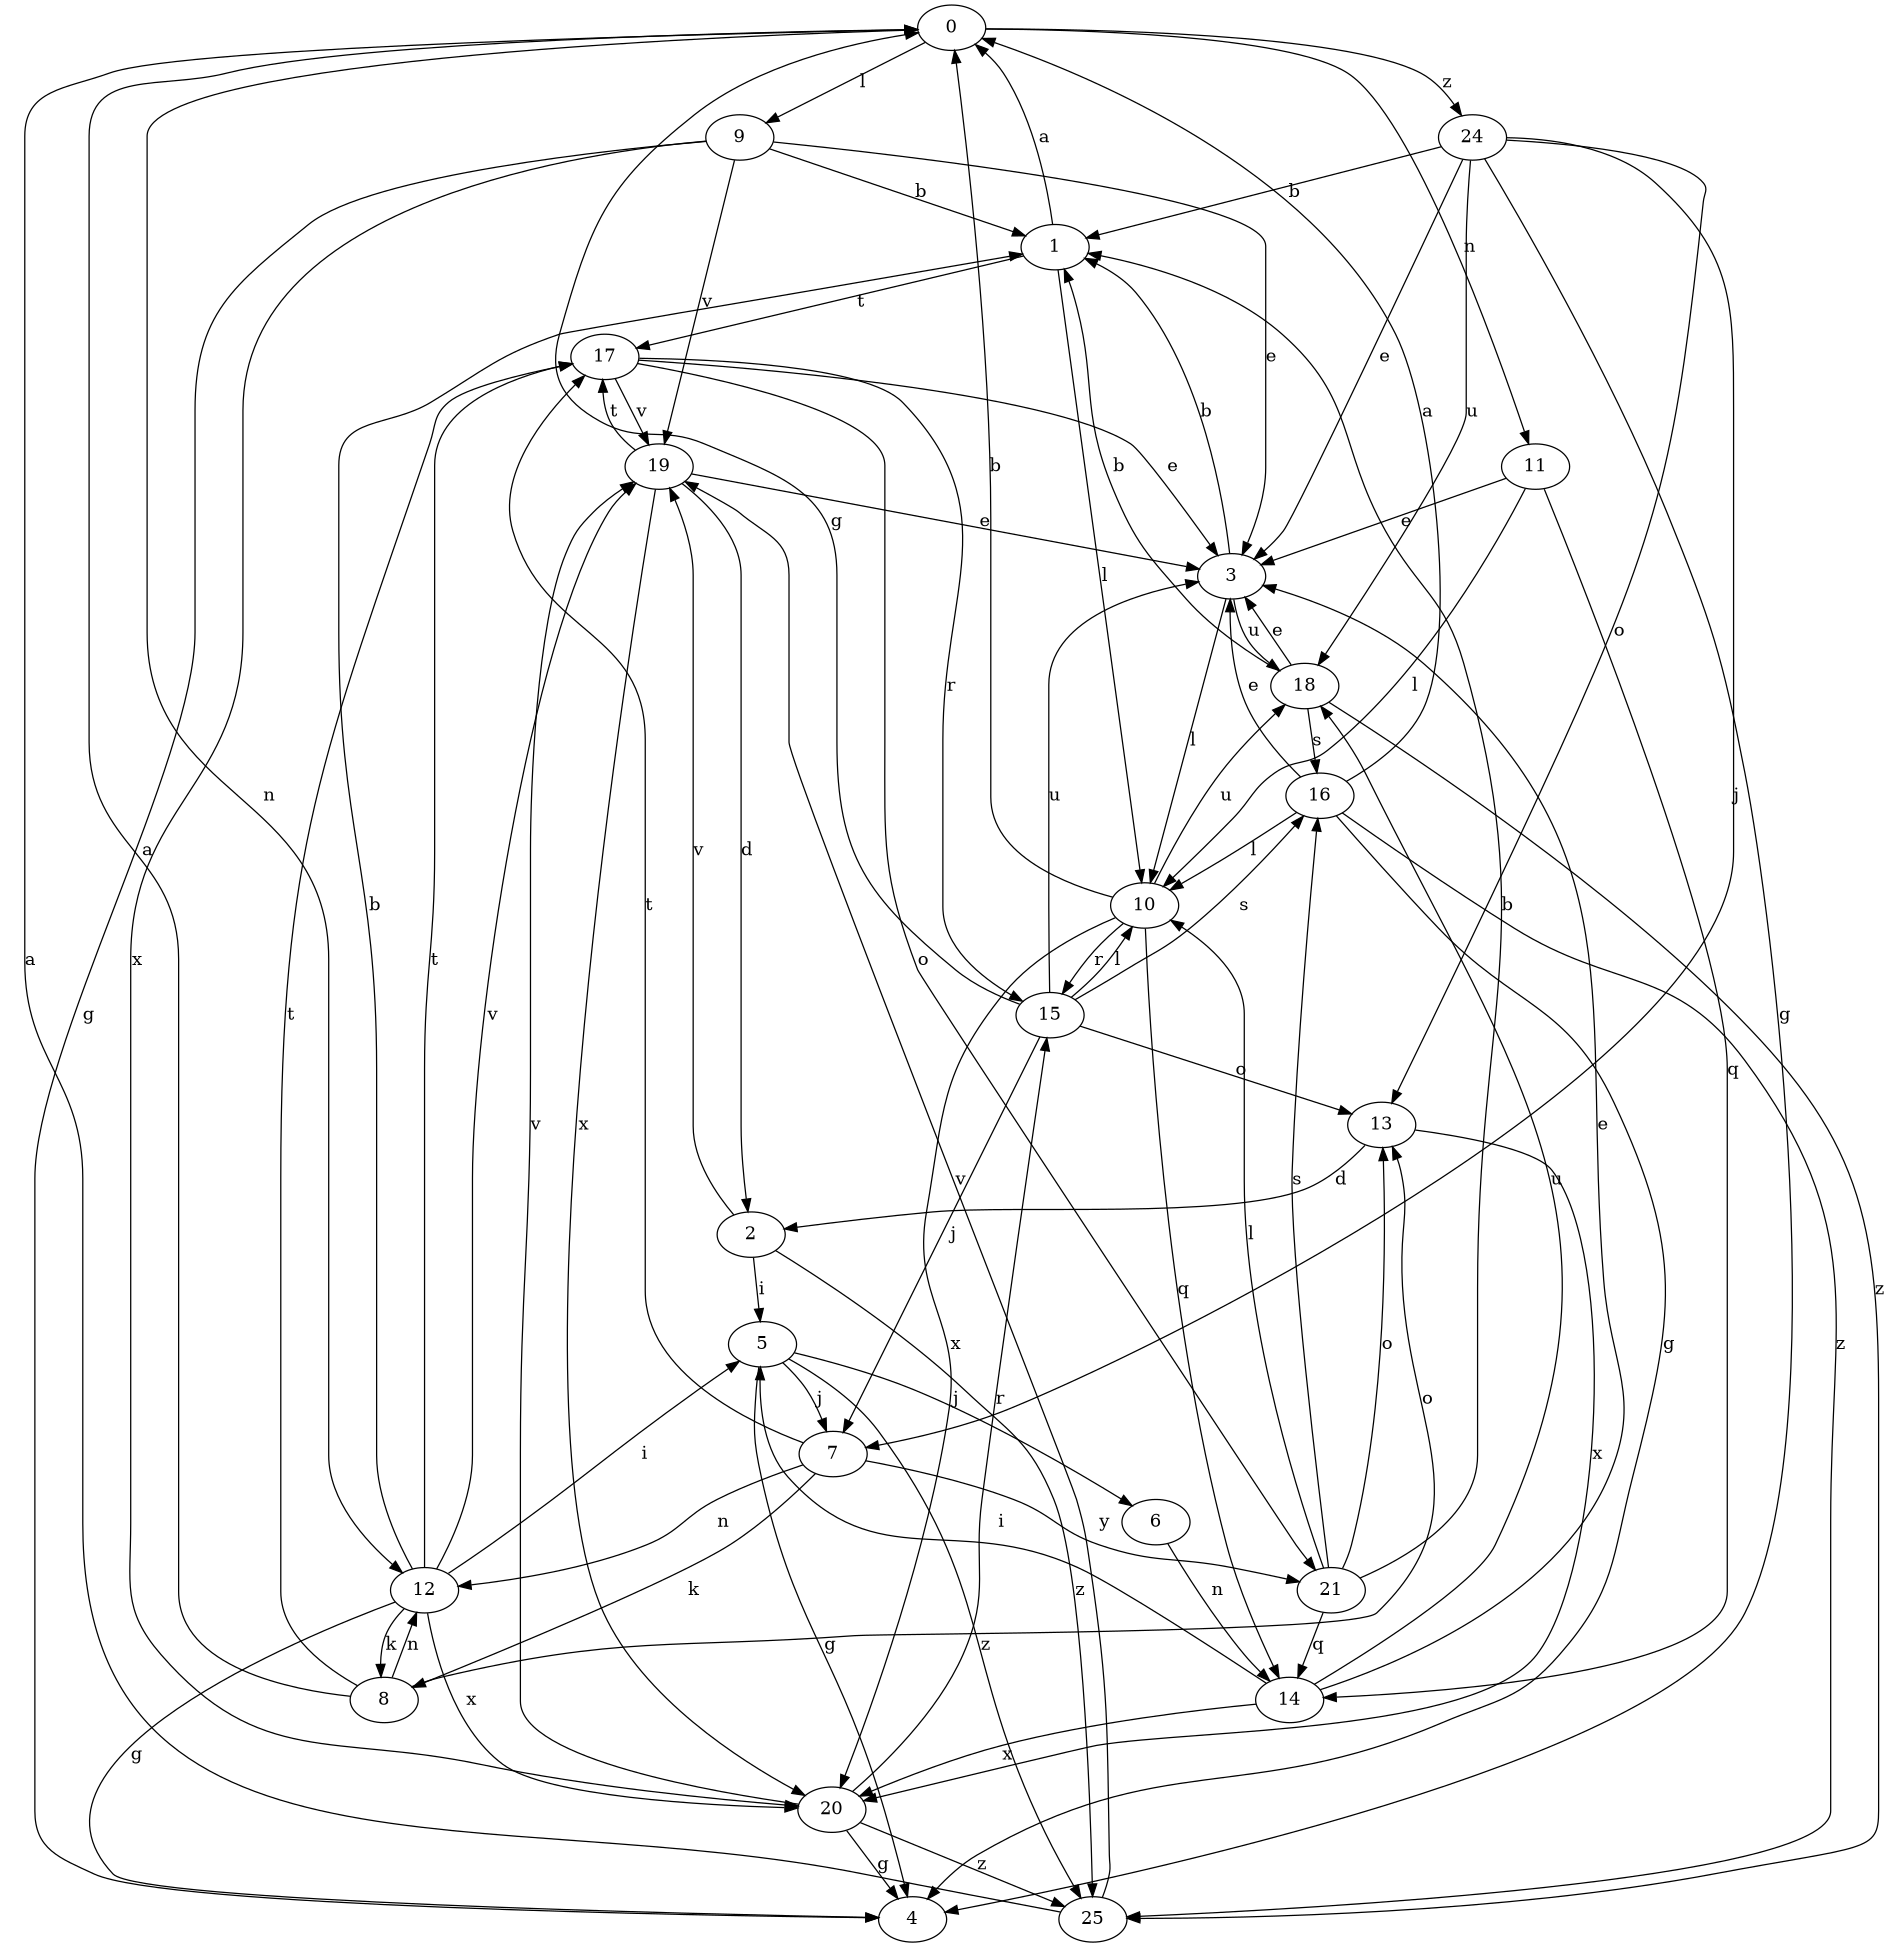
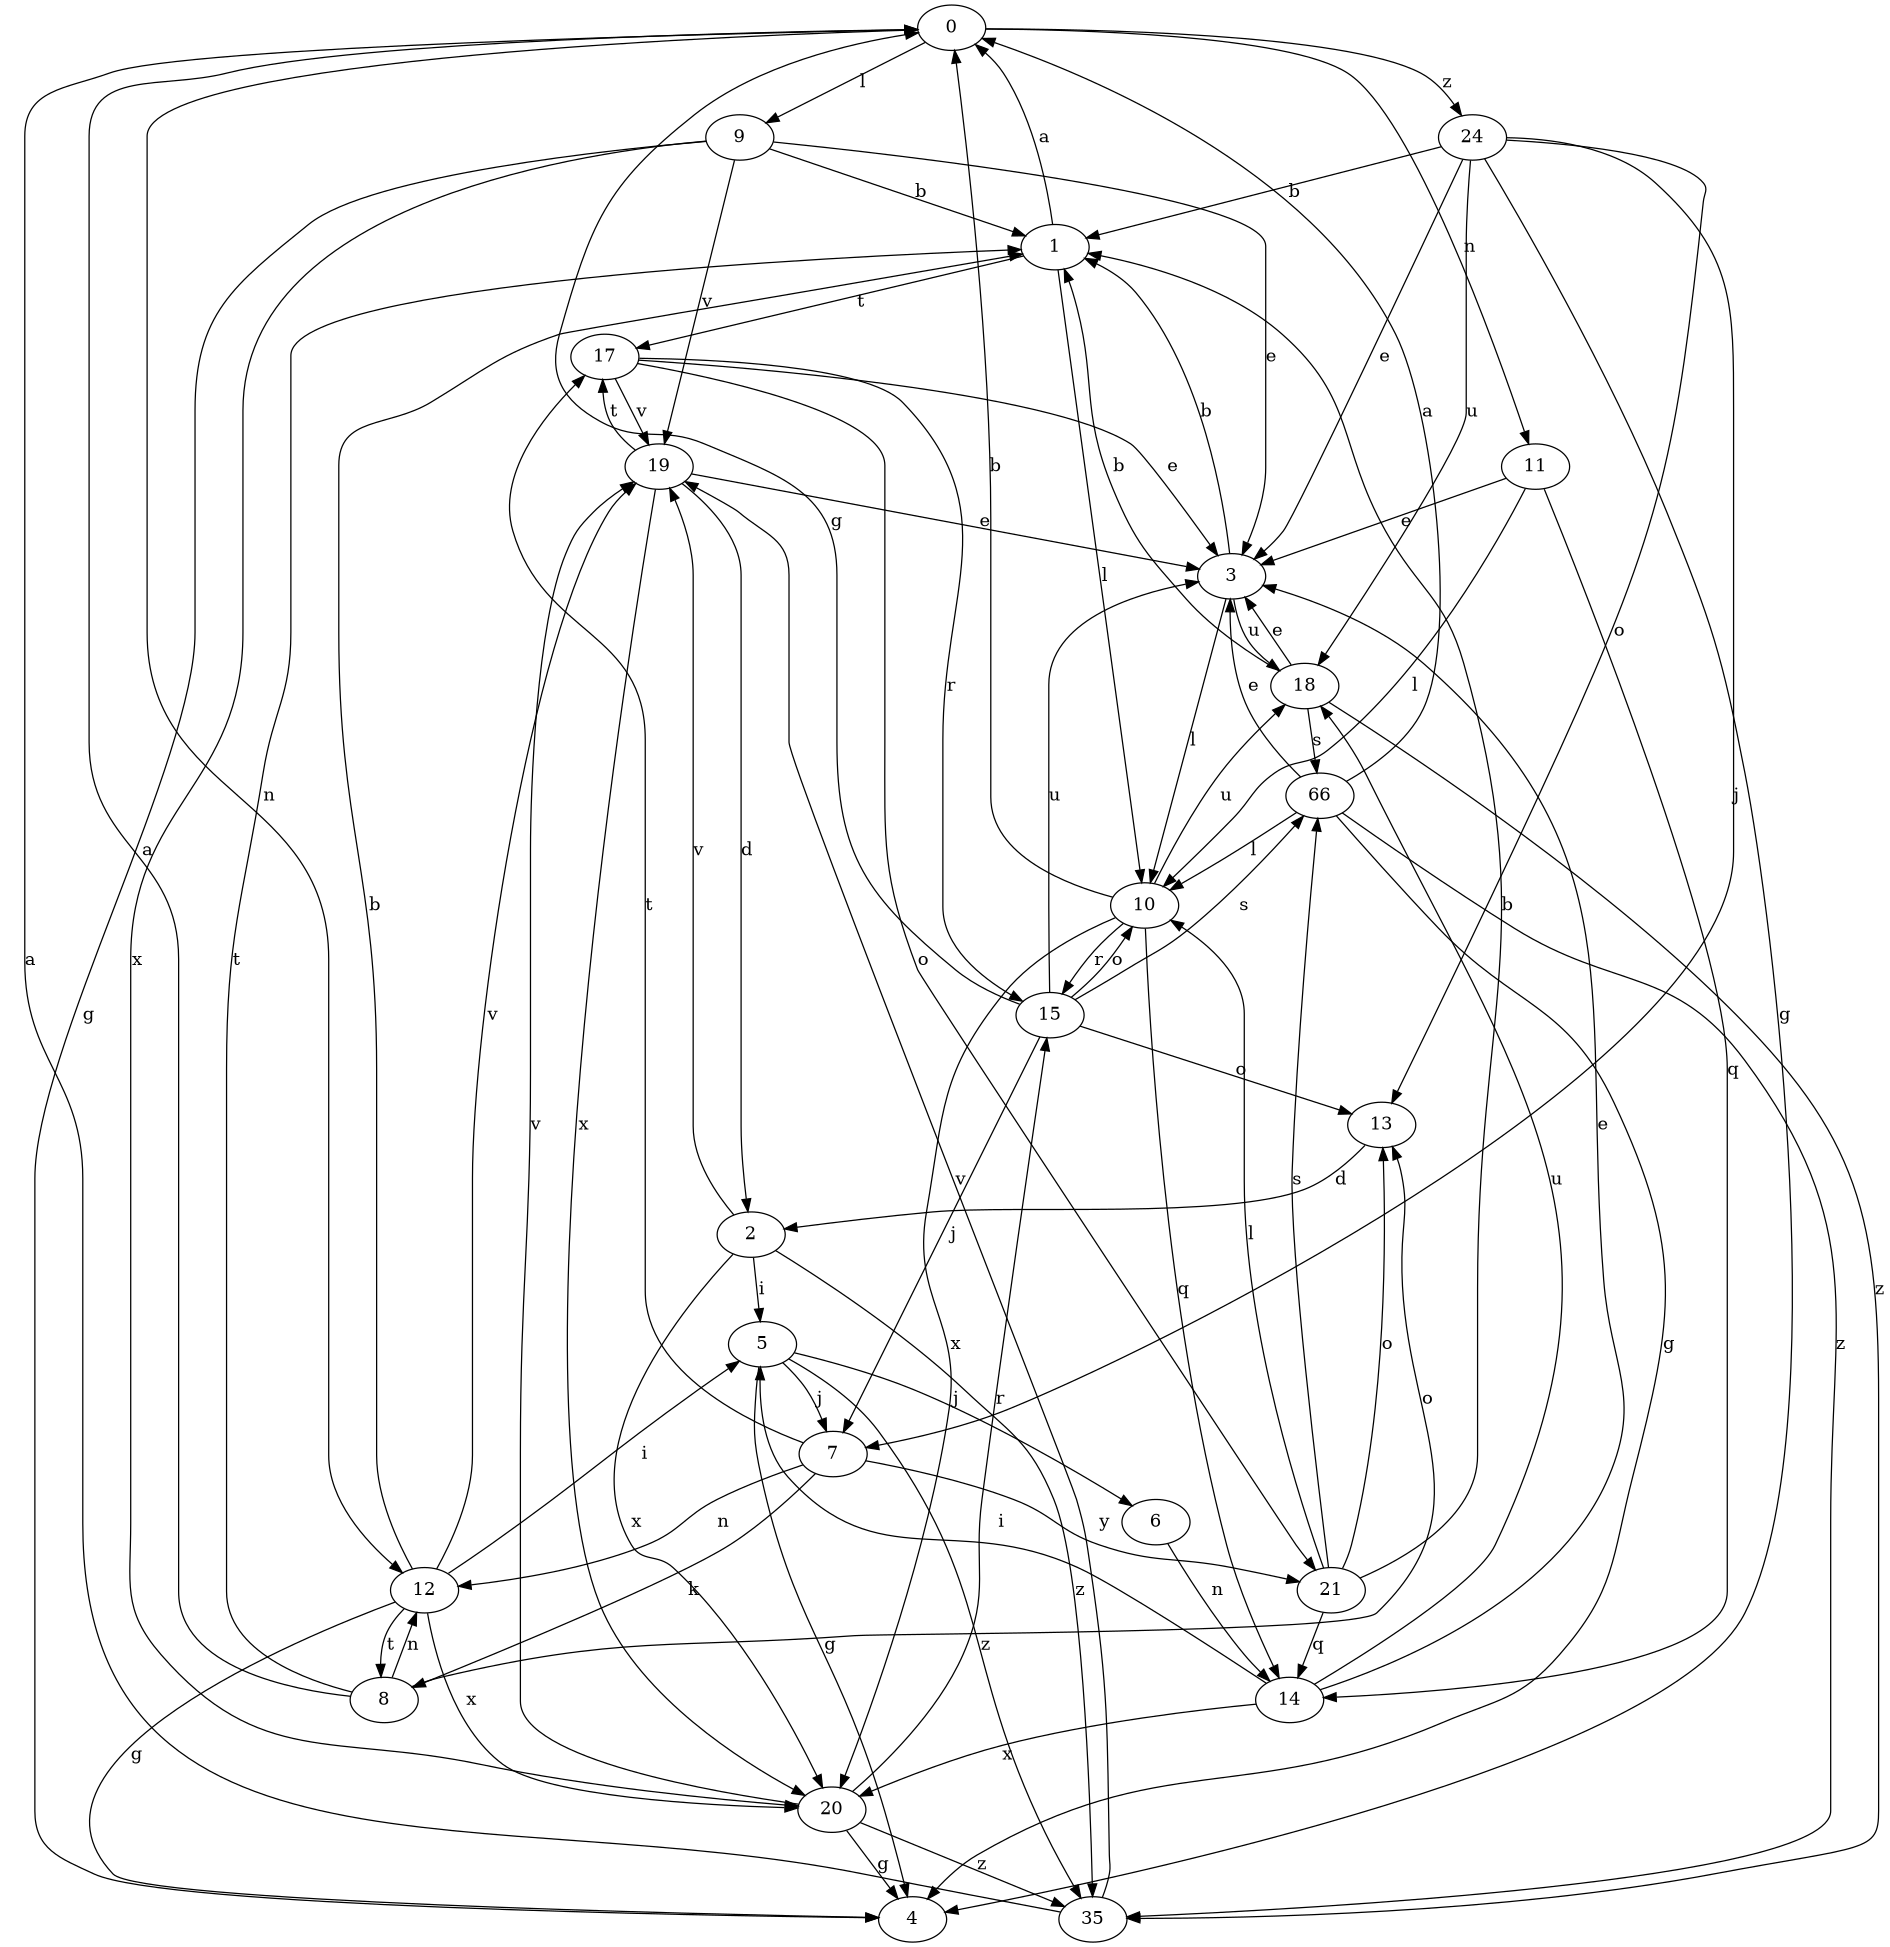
  strict digraph {
    0
    9
    11
    12
    24
    1
    19
    3
    4
    20
    10
    14
    17
    5
    8
    18
    7
    13
    15
    21
    2
-   25
+   25 [label=35]
    6
-   16
+   16 [label=66]
    0 -> 9 [label=l]
    0 -> 11 [label=n]
    0 -> 12 [label=n]
    0 -> 24 [label=z]
    9 -> 1 [label=b]
    9 -> 19 [label=v]
    9 -> 3 [label=e]
    9 -> 4 [label=g]
    9 -> 20 [label=x]
    11 -> 3 [label=e]
    11 -> 10 [label=l]
    11 -> 14 [label=q]
    12 -> 1 [label=b]
    12 -> 19 [label=v]
    12 -> 4 [label=g]
    12 -> 20 [label=x]
-   12 -> 17 [label=t]
    12 -> 5 [label=i]
-   12 -> 8 [label=k]
+   12 -> 8 [label=t]
    24 -> 1 [label=b]
    24 -> 3 [label=e]
    24 -> 4 [label=g]
    24 -> 18 [label=u]
    24 -> 7 [label=j]
    24 -> 13 [label=o]
    1 -> 0 [label=a]
    1 -> 10 [label=l]
    1 -> 17 [label=t]
    19 -> 3 [label=e]
    19 -> 20 [label=x]
    19 -> 17 [label=t]
    19 -> 2 [label=d]
    3 -> 1 [label=b]
    3 -> 10 [label=l]
    3 -> 18 [label=u]
    20 -> 19 [label=v]
    20 -> 4 [label=g]
    20 -> 15 [label=r]
    20 -> 25 [label=z]
    10 -> 0 [label=b]
    10 -> 20 [label=x]
    10 -> 14 [label=q]
    10 -> 18 [label=u]
    10 -> 15 [label=r]
    14 -> 3 [label=e]
    14 -> 20 [label=x]
    14 -> 5 [label=i]
    14 -> 18 [label=u]
    17 -> 19 [label=v]
    17 -> 3 [label=e]
    17 -> 15 [label=r]
    17 -> 21 [label=o]
    5 -> 4 [label=g]
    5 -> 7 [label=j]
    5 -> 25 [label=z]
    5 -> 6 [label=j]
    8 -> 0 [label=a]
    8 -> 12 [label=n]
-   8 -> 17 [label=t]
+   8 -> 1 [label=t]
    8 -> 13 [label=o]
    18 -> 1 [label=b]
    18 -> 3 [label=e]
    18 -> 25 [label=z]
    18 -> 16 [label=s]
    7 -> 12 [label=n]
    7 -> 17 [label=t]
    7 -> 8 [label=k]
    7 -> 21 [label=y]
-   13 -> 20 [label=x]
+   2 -> 20 [label=x]
    13 -> 2 [label=d]
    15 -> 0 [label=g]
    15 -> 3 [label=u]
-   15 -> 10 [label=l]
+   15 -> 10 [label=o]
    15 -> 7 [label=j]
    15 -> 13 [label=o]
    15 -> 16 [label=s]
    21 -> 1 [label=b]
    21 -> 10 [label=l]
    21 -> 14 [label=q]
    21 -> 13 [label=o]
    21 -> 16 [label=s]
    2 -> 19 [label=v]
    2 -> 5 [label=i]
    2 -> 25 [label=z]
    25 -> 0 [label=a]
    25 -> 19 [label=v]
    6 -> 14 [label=n]
    16 -> 0 [label=a]
    16 -> 3 [label=e]
    16 -> 4 [label=g]
    16 -> 10 [label=l]
    16 -> 25 [label=z]
  }
